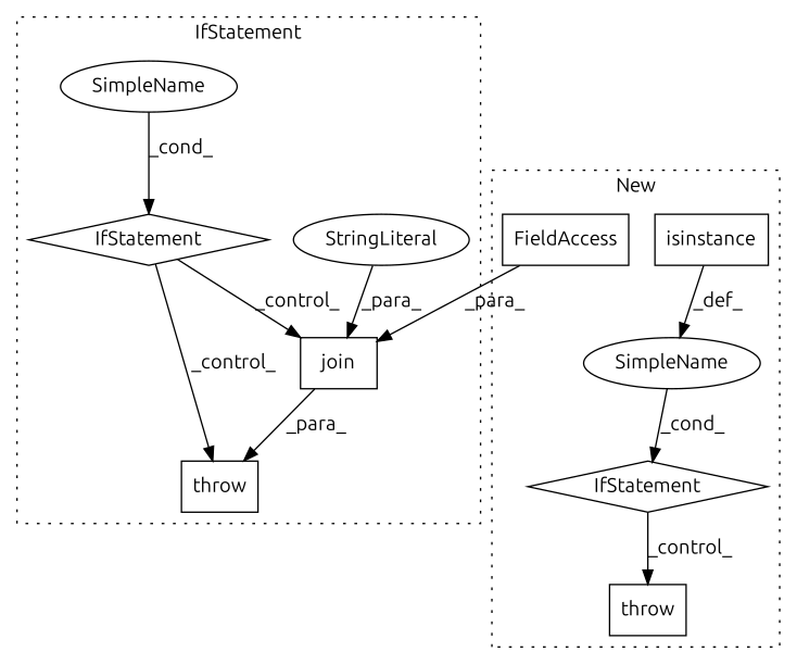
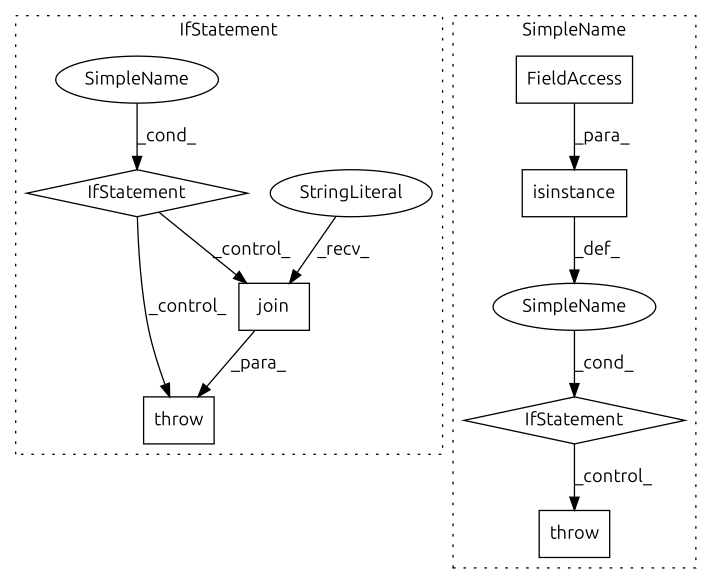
  digraph {
    fontname=Ubuntu
    node [a=32 fontname=Ubuntu shape=box]
    edge [fontname=Ubuntu]
    n1 [l="5,1" label=join s="3718,3743"]
    n2 [a=45 l=4 label=StringLiteral s=3713 shape=ellipse]
    n3 [a=25 l="4,2" label=IfStatement s="3566,3645" shape=diamond]
    n4 [a=42 label=SimpleName shape=ellipse]
    n5 [a=53 l=6 label=throw s=3657]
    n6 [a=53 l=6 label=throw s=3565]
    n7 [a=25 l="4,2" label=IfStatement s="3519,3553" shape=diamond]
    n8 [a=42 label=SimpleName shape=ellipse]
    n9 [l="11,1" label=isinstance s="3524,3552"]
    n10 [a=22 l=12 label=FieldAccess s=3535]
    subgraph cluster_1 {
      label=IfStatement
      style=dotted
      n1
      n2
      n3
      n4
      n5
    }
    subgraph cluster_2 {
-     label=New
+     label=SimpleName
      style=dotted
      n6
      n7
      n8
      n9
      n10
    }
    n1 -> n5 [label=_para_]
-   n2 -> n1 [label=_para_]
+   n2 -> n1 [label=_recv_]
    n3 -> n1 [label=_control_]
    n3 -> n5 [label=_control_]
    n4 -> n3 [label=_cond_]
    n7 -> n6 [label=_control_]
    n8 -> n7 [label=_cond_]
    n9 -> n8 [label=_def_]
-   n10 -> n1 [label=_para_]
+   n10 -> n9 [label=_para_]
  }
